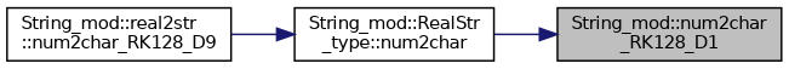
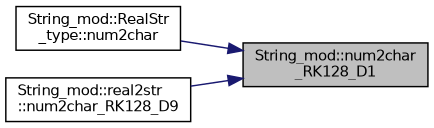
  digraph {
    rankdir=RL
    node [color=black fillcolor=white fontname=Helvetica fontsize=10 shape=record style=filled]
    edge [color=midnightblue dir=back fontname=Helvetica fontsize=10 labelfontname=Helvetica labelfontsize=10 style=solid]
    n1 [fillcolor=grey75 fontcolor=black height=0.2 label="String_mod::num2char\l_RK128_D1" width=0.4]
    n2 [height=0.2 label="String_mod::RealStr\l_type::num2char" width=0.4]
    n3 [height=0.2 label="String_mod::real2str\l::num2char_RK128_D9" width=0.4]
    n1 -> n2
-   n2 -> n3
+   n1 -> n3
  }
